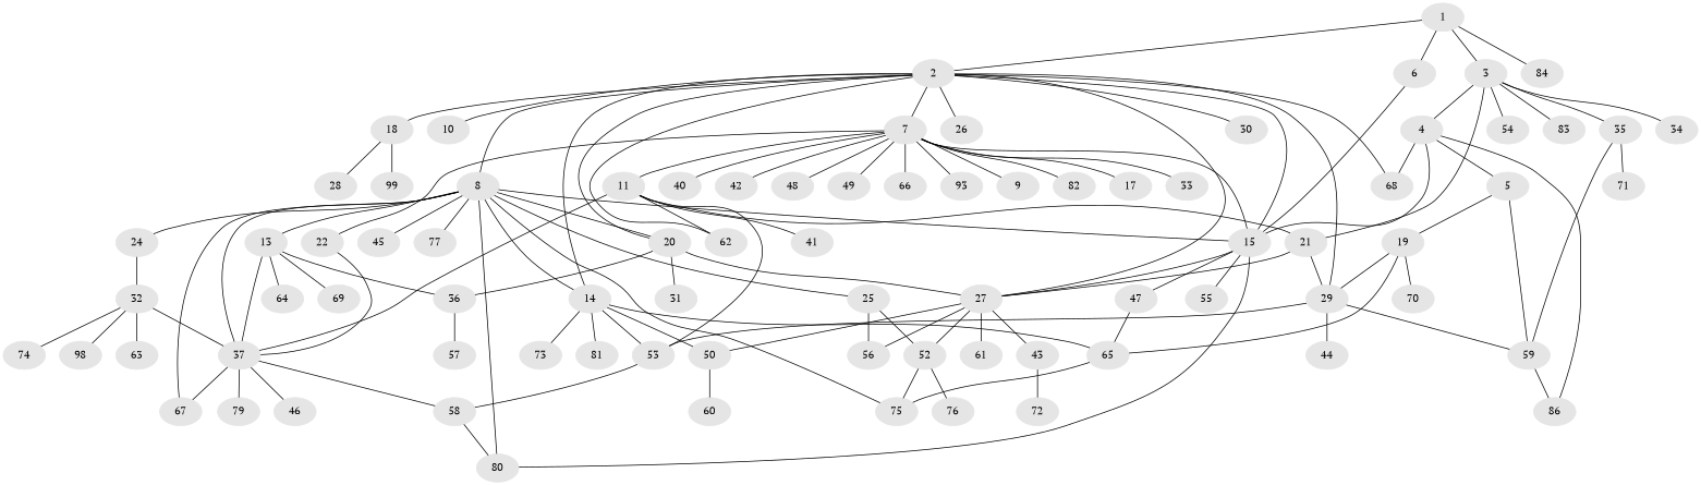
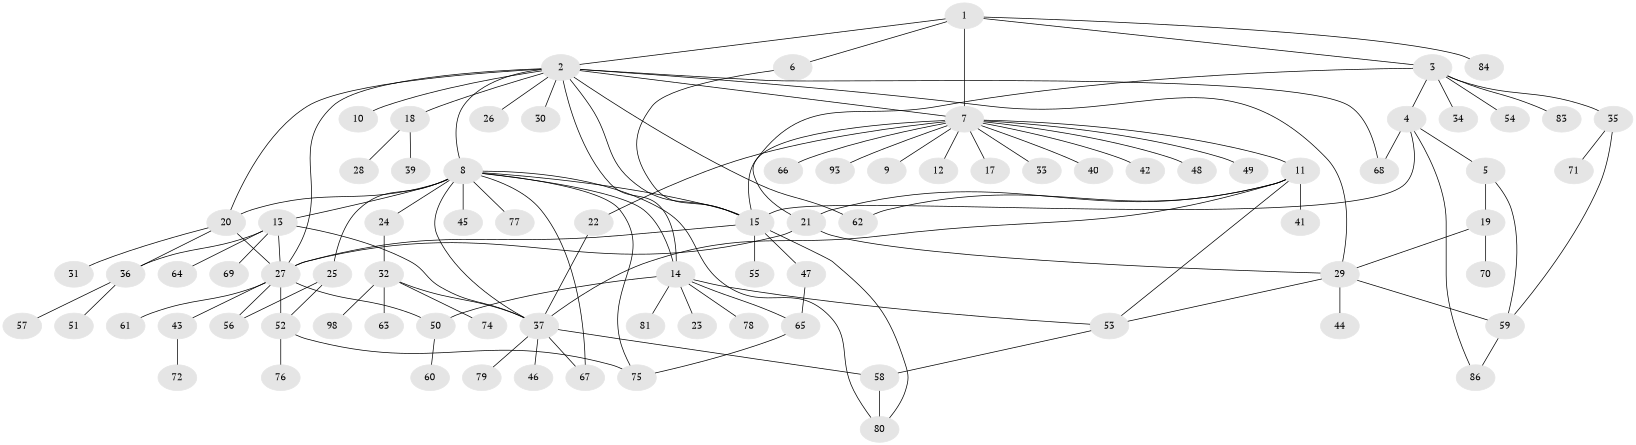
  graph {
    fontname="PT Serif"
    node [color=gray90 fontname="PT Serif" style=filled]
    edge [fontname="PT Serif"]
    1
    2
    3
    6
    7
    84
    8
    10
    14
    15
    18
    20
    26
    27
    29
    30
    62
    68
    4
    21
    34
    35
    54
    83
    9
    11
-   12 [label=82]
+   12
    17
    22
    33
    40
    42
    48
    49
    66
    n36 [label=93]
    13
    24
    25
    37
    45
    67
    75
    77
    80
    53
-   23 [label=73]
+   23
    50
    65
+   78
    81
    47
    55
    28
-   39 [label=99]
+   39
    36
    31
    52
    56
    43
    61
    59
    44
    5
    n65 [label=86]
    71
    19
    70
    41
    64
    69
    32
    46
    58
    79
+   51
    57
    60
    n79 [label=98]
    63
    74
    76
    72
    1 -- 2
    1 -- 3
    1 -- 6
+   1 -- 7
    1 -- 84
    2 -- 7
    2 -- 8
    2 -- 10
    2 -- 14
    2 -- 15
    2 -- 18
    2 -- 20
    2 -- 26
    2 -- 27
    2 -- 29
    2 -- 30
    2 -- 62
    2 -- 68
    3 -- 4
    3 -- 21
    3 -- 34
    3 -- 35
    3 -- 54
    3 -- 83
    6 -- 15
    7 -- 15
    7 -- 9
    7 -- 11
    7 -- 12
    7 -- 17
    7 -- 22
    7 -- 33
    7 -- 40
    7 -- 42
    7 -- 48
    7 -- 49
    7 -- 66
    7 -- n36
    8 -- 14
    8 -- 15
    8 -- 20
    8 -- 13
    8 -- 24
    8 -- 25
    8 -- 37
    8 -- 45
    8 -- 67
    8 -- 75
    8 -- 77
    8 -- 80
    14 -- 53
    14 -- 23
    14 -- 50
    14 -- 65
+   14 -- 78
    14 -- 81
    15 -- 27
    15 -- 80
    15 -- 47
    15 -- 55
    18 -- 28
    18 -- 39
    20 -- 27
    20 -- 36
    20 -- 31
    27 -- 50
    27 -- 52
    27 -- 56
    27 -- 43
    27 -- 61
    29 -- 53
    29 -- 59
    29 -- 44
    4 -- 15
    4 -- 68
    4 -- 5
    4 -- n65
    21 -- 27
    21 -- 29
    35 -- 59
    35 -- 71
    11 -- 62
    11 -- 21
    11 -- 37
    11 -- 53
    11 -- 41
    22 -- 37
+   13 -- 27
    13 -- 37
    13 -- 36
    13 -- 64
    13 -- 69
    24 -- 32
    25 -- 52
    25 -- 56
    37 -- 67
    37 -- 46
    37 -- 58
    37 -- 79
    53 -- 58
    50 -- 60
    65 -- 75
    47 -- 65
+   36 -- 51
    36 -- 57
    52 -- 75
    52 -- 76
    43 -- 72
    59 -- n65
    5 -- 59
    5 -- 19
    19 -- 29
-   19 -- 65
    19 -- 70
    32 -- 37
    32 -- n79
    32 -- 63
    32 -- 74
    58 -- 80
  }
